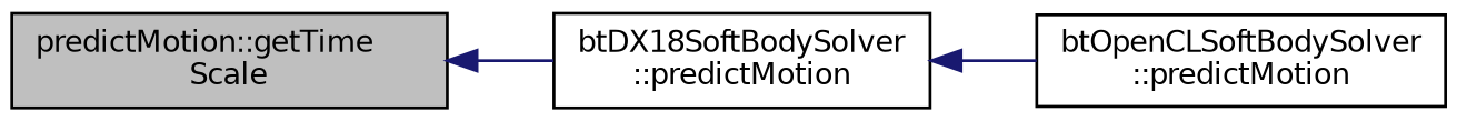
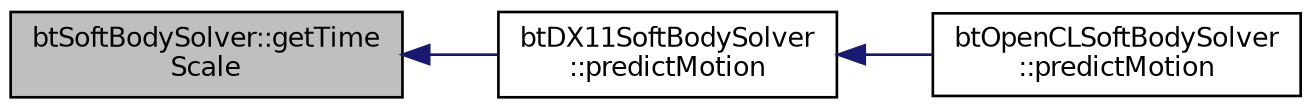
  digraph {
    rankdir=LR
    node [color=black fillcolor=white fontname=Helvetica fontsize=10 shape=record style=filled]
    edge [color=midnightblue dir=back fontname=Helvetica fontsize=10 labelfontname=Helvetica labelfontsize=10 style=solid]
-   n1 [fillcolor=grey75 fontcolor=black height=0.2 label="predictMotion::getTime\lScale" width=0.4]
-   n2 [height=0.2 label="btDX18SoftBodySolver\l::predictMotion" width=0.4]
+   n1 [fillcolor=grey75 fontcolor=black height=0.2 label="btSoftBodySolver::getTime\lScale" width=0.4]
+   n2 [height=0.2 label="btDX11SoftBodySolver\l::predictMotion" width=0.4]
    n3 [height=0.2 label="btOpenCLSoftBodySolver\l::predictMotion" width=0.4]
    n1 -> n2
    n2 -> n3
  }
